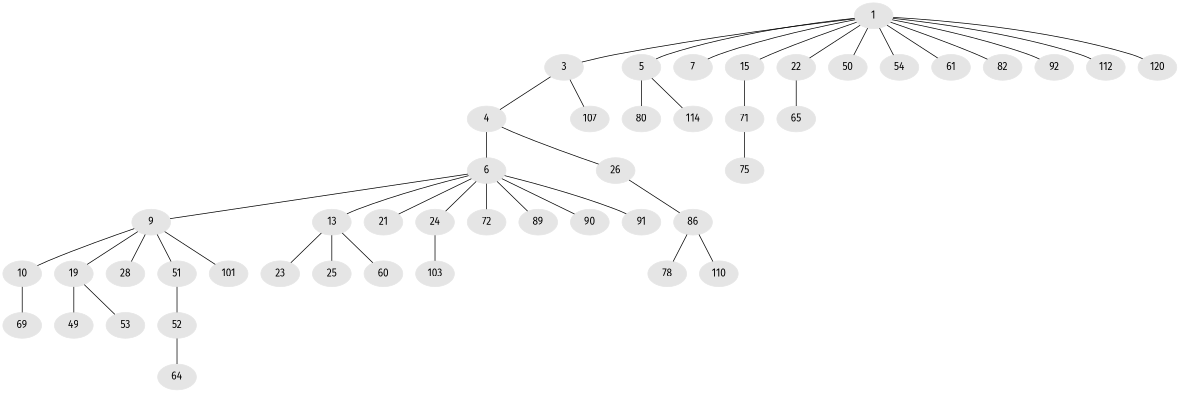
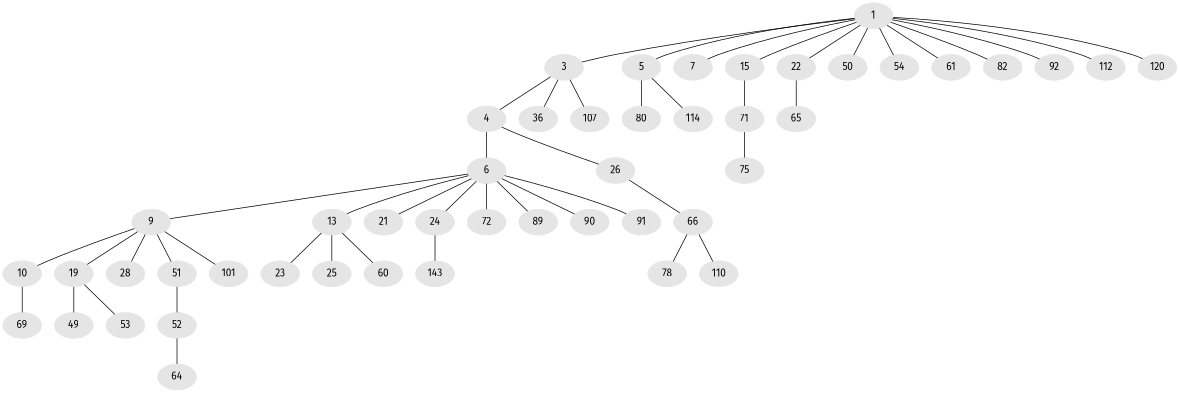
  graph {
    fontname="Fira Sans"
    node [color=gray90 fontname="Fira Sans" style=filled]
    edge [fontname="Fira Sans"]
    1 [super="+34+8+2"]
    3
    5
    7
    15 [super="+94+31"]
    22 [super="+84"]
    50 [super="+100"]
    54 [super="+97"]
    61
    82
    92
    112
    120
    4
+   36 [super="+62+76"]
    107
    80
    114
    71 [super="+74"]
    65
    6 [super="+11+67+55+106+16+44"]
    26
    9 [super="+18"]
    13 [super="+38+39"]
    21 [super="+33"]
    24 [super="+59+75+29"]
    72
    89
    90
    91
-   66 [label=86]
+   66
    10 [super="+20"]
    19 [super="+27+46+56"]
    28
    51
    101
    23 [super="+35+42+40"]
    25
    60
-   103
+   103 [label=143]
    69
    49
    53
    52
    n45 [label=75]
    78 [super="+115+108+118"]
    110
    64
    1 -- 3
    1 -- 5
    1 -- 7
    1 -- 15
    1 -- 22
    1 -- 50
    1 -- 54
    1 -- 61
    1 -- 82
    1 -- 92
    1 -- 112
    1 -- 120
    3 -- 4
+   3 -- 36
    3 -- 107
    5 -- 80
    5 -- 114
    15 -- 71
    22 -- 65
    4 -- 6
    4 -- 26
    71 -- n45
    6 -- 9
    6 -- 13
    6 -- 21
    6 -- 24
    6 -- 72
    6 -- 89
    6 -- 90
    6 -- 91
    26 -- 66
    9 -- 10
    9 -- 19
    9 -- 28
    9 -- 51
    9 -- 101
    13 -- 23
    13 -- 25
    13 -- 60
    24 -- 103
    66 -- 78
    66 -- 110
    10 -- 69
    19 -- 49
    19 -- 53
    51 -- 52
    52 -- 64
  }
